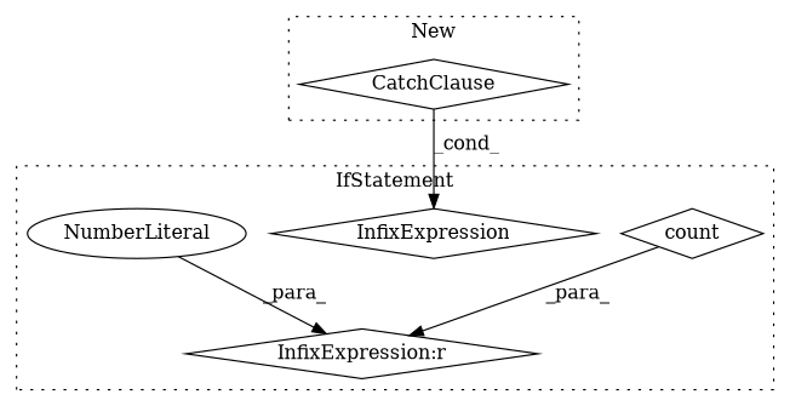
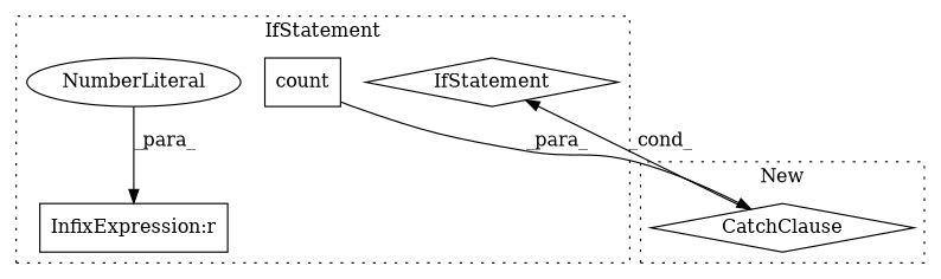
  digraph {
    node [shape=box]
-   n1 [a=32 l=7 label=count s=3623 shape=diamond]
-   n2 [a=25 l="4,2" label=InfixExpression s="3554,3635" shape=diamond]
-   n3 [a=27 l=4 label="InfixExpression:r" s=3630 shape=diamond]
+   n1 [a=32 l=7 label=count s=3623]
+   n2 [a=25 l="4,2" label=IfStatement s="3554,3635" shape=diamond]
+   n3 [a=27 l=4 label="InfixExpression:r" s=3630]
    n4 [a=34 l=1 label=NumberLiteral s=3634 shape=ellipse]
    n5 [a=12 l="11,2" label=CatchClause s="4706,4728" shape=diamond]
    subgraph cluster_1 {
      label=IfStatement
      style=dotted
      n1
      n2
      n3
      n4
    }
    subgraph cluster_2 {
      label=New
      style=dotted
      n5
    }
-   n1 -> n3 [label=_para_]
+   n1 -> n5 [label=_para_]
    n4 -> n3 [label=_para_]
    n5 -> n2 [label=_cond_]
  }
